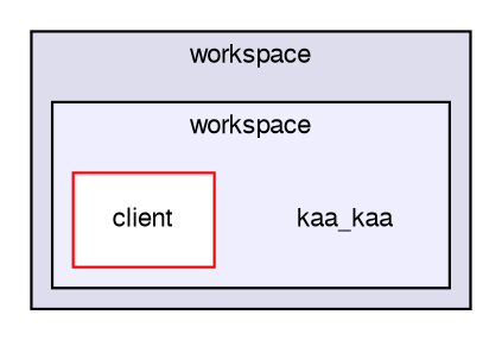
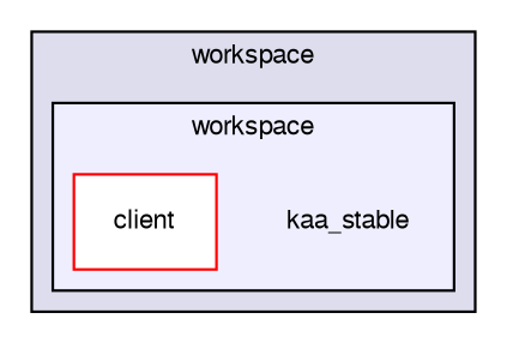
  digraph {
    compound=true
    node [fontname=FreeSans fontsize=10]
-   n1 [label=kaa_kaa shape=plaintext]
+   n1 [label=kaa_stable shape=plaintext]
    n2 [color=red fillcolor=white label=client shape=box style=filled]
    subgraph cluster_1 {
      bgcolor="#ddddee"
      fontname=FreeSans
      fontsize=10
      label=workspace
      pencolor=black
      subgraph cluster_2 {
        bgcolor="#eeeeff"
        fontname=FreeSans
        fontsize=10
        pencolor=black
        n1
        n2
      }
    }
  }
